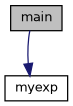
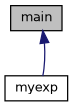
  digraph {
    rankdir=TB
    node [color=black fontname=Helvetica fontsize=10 shape=record style=filled]
    n1 [fillcolor=grey75 fontcolor=black height=0.2 label=main width=0.4]
    n2 [fillcolor=white height=0.2 label=myexp width=0.4]
-   n1 -> n2 [color=midnightblue fontname=Helvetica fontsize=10 labelfontname=Helvetica labelfontsize=10 style=solid]
+   n2 -> n1 [color=midnightblue fontname=Helvetica fontsize=10 labelfontname=Helvetica labelfontsize=10 style=solid]
  }
